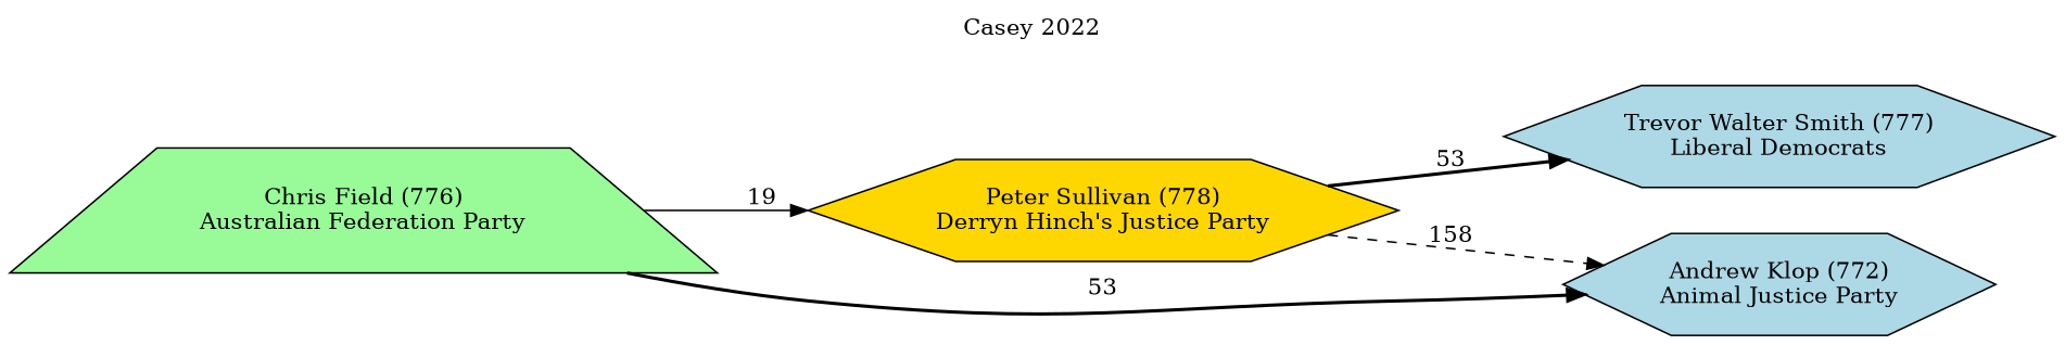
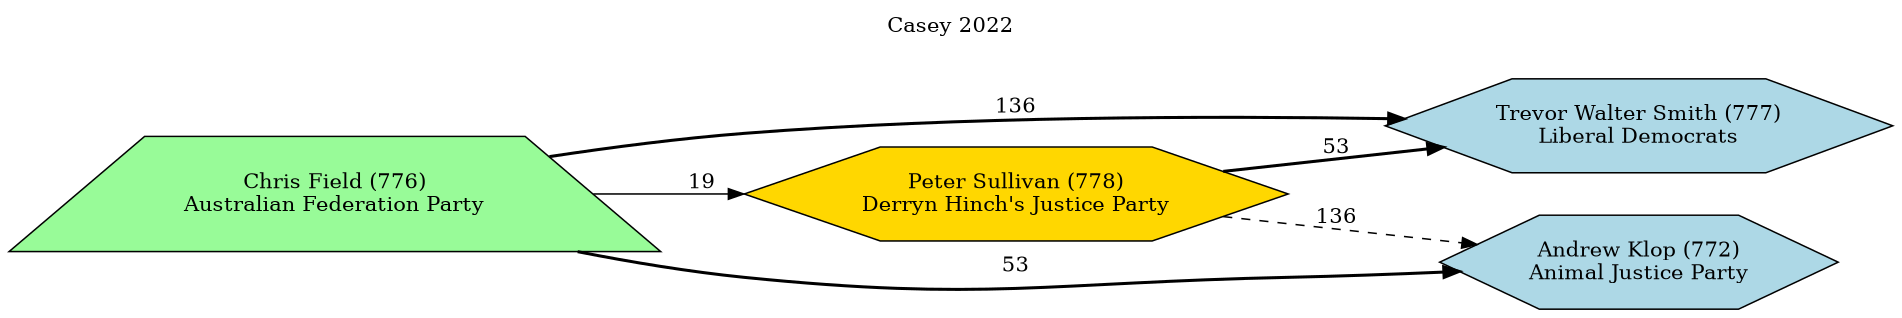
  digraph {
    label="Casey 2022"
    labelloc=t
    mclimit=10
    rankdir=LR
    node [fillcolor=lightblue shape=hexagon style=filled]
    edge [style=bold]
    n1 [label="Trevor Walter Smith (777)\nLiberal Democrats"]
    n2 [label="Andrew Klop (772)\nAnimal Justice Party"]
    n3 [fillcolor=gold label="Peter Sullivan (778)\nDerryn Hinch's Justice Party"]
    n4 [fillcolor=palegreen label="Chris Field (776)\nAustralian Federation Party" shape=trapezium]
    n3 -> n1 [label=53]
-   n3 -> n2 [label=158 style=dashed]
+   n3 -> n2 [label=136 style=dashed]
+   n4 -> n1 [label=136]
    n4 -> n2 [label=53]
    n4 -> n3 [label=19 style=solid]
  }
